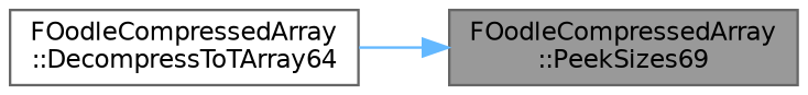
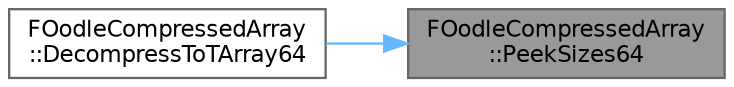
  digraph {
    rankdir=RL
    node [fontname=Helvetica fontsize=10 shape=box style=filled]
-   n1 [color=gray40 fillcolor=grey60 fontcolor=black height=0.2 label="FOodleCompressedArray\l::PeekSizes69" width=0.4]
+   n1 [color=gray40 fillcolor=grey60 fontcolor=black height=0.2 label="FOodleCompressedArray\l::PeekSizes64" width=0.4]
    n2 [color=grey40 fillcolor=white height=0.2 label="FOodleCompressedArray\l::DecompressToTArray64" width=0.4]
    n1 -> n2 [color=steelblue1 dir=back fontname=Helvetica fontsize=10 labelfontname=Helvetica labelfontsize=10 style=solid]
  }
